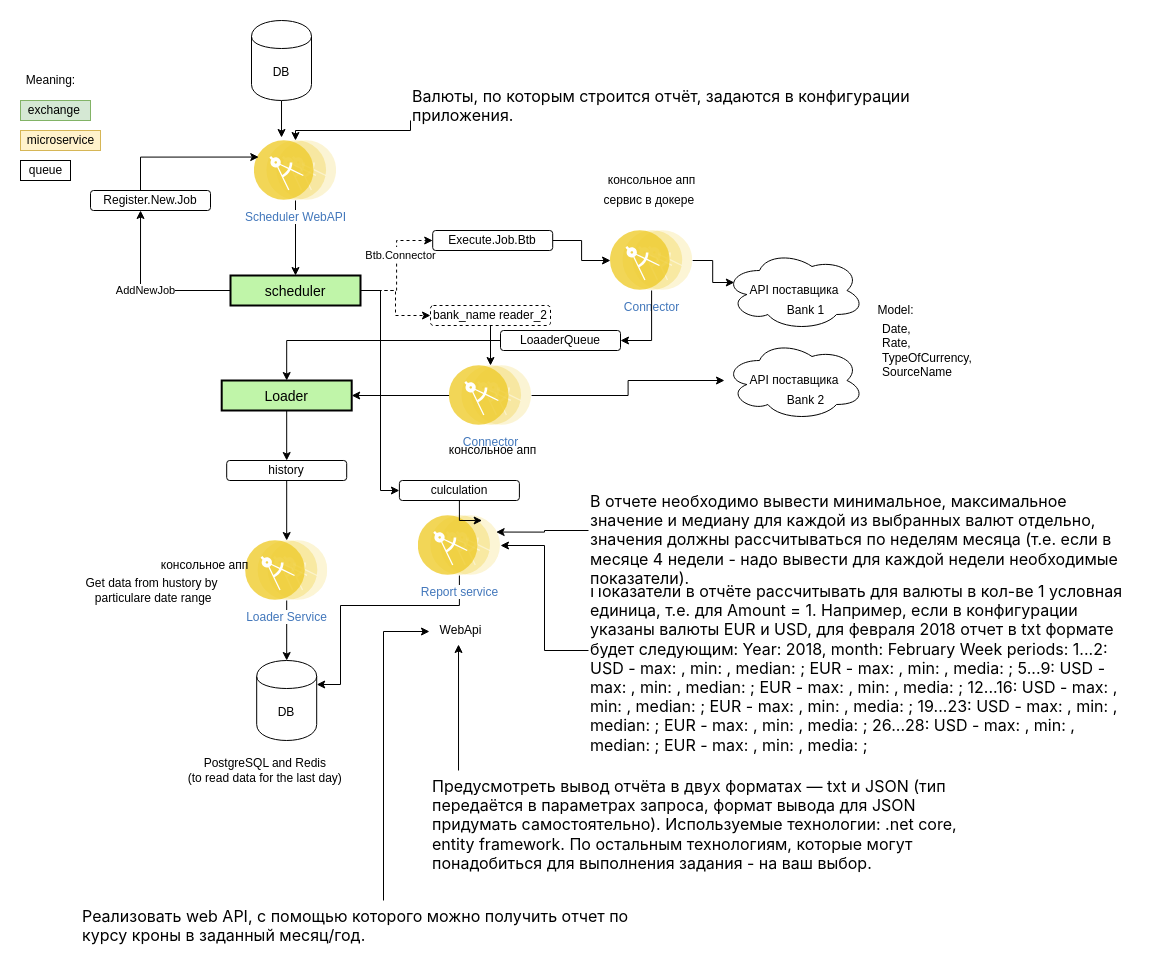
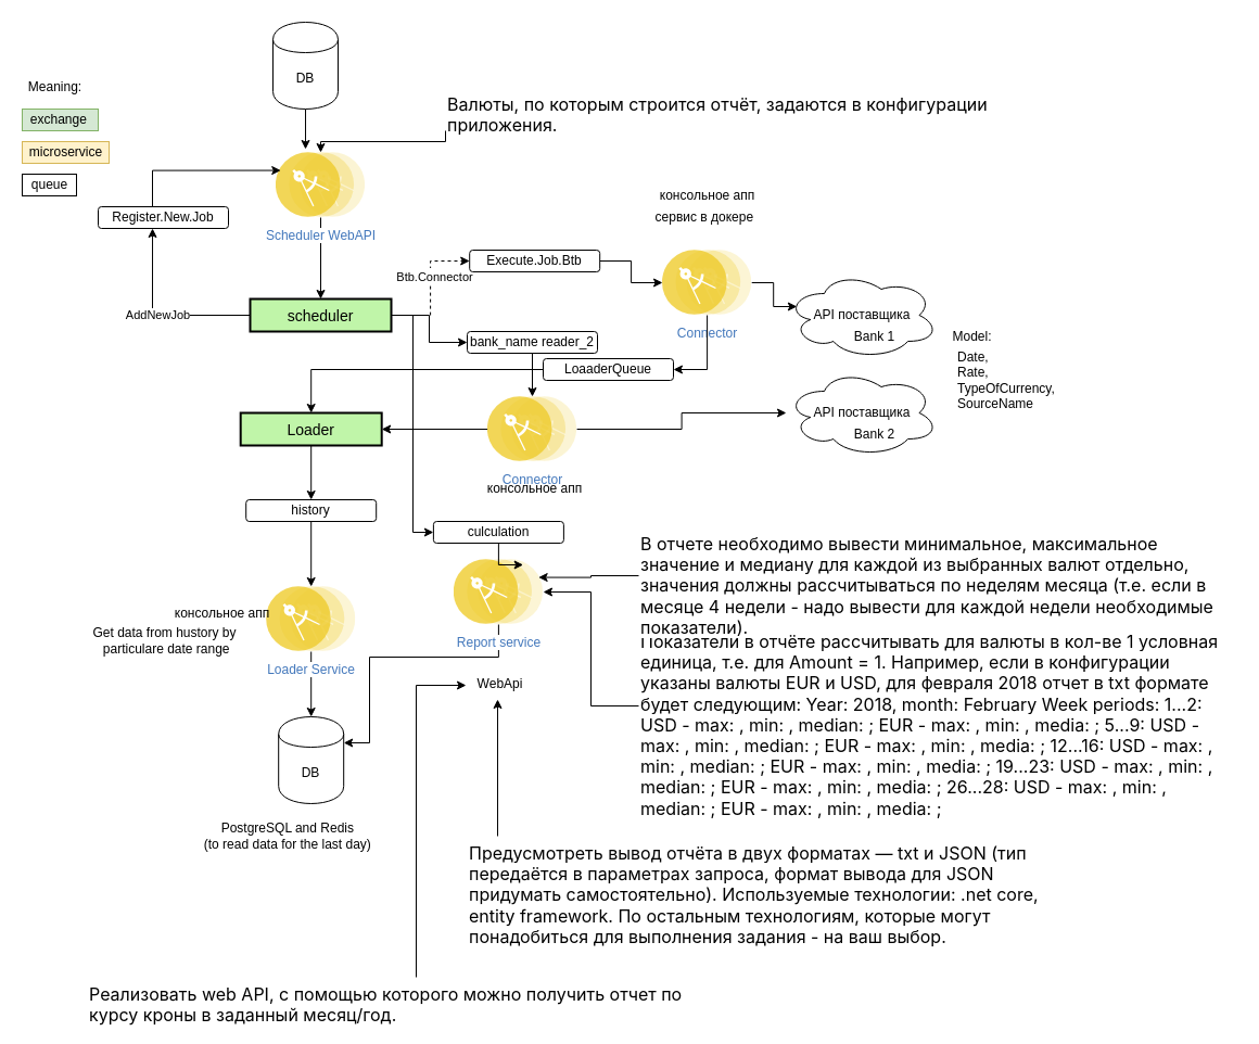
  <mxCell id="0" />
  <mxCell id="1" parent="0" />
  <mxCell id="2" style="edgeStyle=orthogonalEdgeStyle;rounded=0;orthogonalLoop=1;jettySize=auto;html=1;" parent="1" source="4" target="12" edge="1"><mxGeometry relative="1" as="geometry" /></mxCell>
  <mxCell id="3" style="edgeStyle=orthogonalEdgeStyle;rounded=0;orthogonalLoop=1;jettySize=auto;html=1;" parent="1" source="4" target="18" edge="1"><mxGeometry relative="1" as="geometry" /></mxCell>
  <mxCell id="4" value="Connector" style="aspect=fixed;perimeter=ellipsePerimeter;html=1;align=center;shadow=0;dashed=0;fontColor=#4277BB;labelBackgroundColor=#ffffff;fontSize=12;spacingTop=3;image;image=img/lib/ibm/applications/microservice.svg;" parent="1" vertex="1"><mxGeometry x="448.9" y="365" width="82.2" height="60" as="geometry" /></mxCell>
- <mxCell id="5" style="edgeStyle=orthogonalEdgeStyle;rounded=0;orthogonalLoop=1;jettySize=auto;html=1;entryX=0;entryY=0.5;entryDx=0;entryDy=0;dashed=1;" parent="1" source="11" target="16" edge="1"><mxGeometry relative="1" as="geometry" /></mxCell>
+ <mxCell id="5" style="edgeStyle=orthogonalEdgeStyle;rounded=0;orthogonalLoop=1;jettySize=auto;html=1;entryX=0;entryY=0.5;entryDx=0;entryDy=0;" parent="1" source="11" target="16" edge="1"><mxGeometry relative="1" as="geometry" /></mxCell>
  <mxCell id="6" style="edgeStyle=orthogonalEdgeStyle;rounded=0;orthogonalLoop=1;jettySize=auto;html=1;entryX=0;entryY=0.5;entryDx=0;entryDy=0;dashed=1;" parent="1" source="11" target="28" edge="1"><mxGeometry relative="1" as="geometry" /></mxCell>
  <mxCell id="7" value="t" style="edgeLabel;html=1;align=center;verticalAlign=middle;resizable=0;points=[];" parent="6" vertex="1" connectable="0"><mxGeometry x="0.213" y="1" relative="1" as="geometry"><mxPoint as="offset" /></mxGeometry></mxCell>
  <mxCell id="8" value="Btb.Connector" style="edgeLabel;html=1;align=center;verticalAlign=middle;resizable=0;points=[];" parent="6" vertex="1" connectable="0"><mxGeometry x="0.18" y="-3" relative="1" as="geometry"><mxPoint as="offset" /></mxGeometry></mxCell>
  <mxCell id="9" style="edgeStyle=orthogonalEdgeStyle;rounded=0;orthogonalLoop=1;jettySize=auto;html=1;entryX=0;entryY=0.5;entryDx=0;entryDy=0;" parent="1" source="11" target="33" edge="1"><mxGeometry relative="1" as="geometry"><Array as="points"><mxPoint x="380" y="290" /><mxPoint x="380" y="490" /></Array></mxGeometry></mxCell>
  <mxCell id="10" value="AddNewJob" style="edgeStyle=orthogonalEdgeStyle;rounded=0;orthogonalLoop=1;jettySize=auto;html=1;entryX=0.417;entryY=1;entryDx=0;entryDy=0;entryPerimeter=0;" parent="1" source="11" target="60" edge="1"><mxGeometry relative="1" as="geometry" /></mxCell>
  <mxCell id="11" value="scheduler" style="strokeWidth=2;dashed=0;align=center;fontSize=14;shape=rect;fillColor=#c0f5a9;strokeColor=#000000;" parent="1" vertex="1"><mxGeometry x="230" y="275" width="130" height="30" as="geometry" /></mxCell>
  <mxCell id="12" value="API поставщика" style="ellipse;shape=cloud;whiteSpace=wrap;html=1;" parent="1" vertex="1"><mxGeometry x="724" y="340" width="140" height="80" as="geometry" /></mxCell>
  <mxCell id="13" style="edgeStyle=orthogonalEdgeStyle;rounded=0;orthogonalLoop=1;jettySize=auto;html=1;" parent="1" source="14" target="11" edge="1"><mxGeometry relative="1" as="geometry" /></mxCell>
  <mxCell id="14" value="Scheduler WebAPI" style="aspect=fixed;perimeter=ellipsePerimeter;html=1;align=center;shadow=0;dashed=0;fontColor=#4277BB;labelBackgroundColor=#ffffff;fontSize=12;spacingTop=3;image;image=img/lib/ibm/applications/microservice.svg;" parent="1" vertex="1"><mxGeometry x="253.9" y="140" width="82.2" height="60" as="geometry" /></mxCell>
  <mxCell id="15" style="edgeStyle=orthogonalEdgeStyle;rounded=0;orthogonalLoop=1;jettySize=auto;html=1;" parent="1" source="16" target="4" edge="1"><mxGeometry relative="1" as="geometry" /></mxCell>
- <mxCell id="16" value="bank_name reader_2" style="rounded=1;whiteSpace=wrap;html=1;dashed=1;" parent="1" vertex="1"><mxGeometry x="430" y="305" width="120" height="20" as="geometry" /></mxCell>
+ <mxCell id="16" value="bank_name reader_2" style="rounded=1;whiteSpace=wrap;html=1;" parent="1" vertex="1"><mxGeometry x="430" y="305" width="120" height="20" as="geometry" /></mxCell>
  <mxCell id="17" style="edgeStyle=orthogonalEdgeStyle;rounded=0;orthogonalLoop=1;jettySize=auto;html=1;entryX=0.5;entryY=0;entryDx=0;entryDy=0;" parent="1" source="18" target="22" edge="1"><mxGeometry relative="1" as="geometry" /></mxCell>
  <mxCell id="18" value="Loader" style="strokeWidth=2;dashed=0;align=center;fontSize=14;shape=rect;fillColor=#c0f5a9;strokeColor=#000000;" parent="1" vertex="1"><mxGeometry x="221.2" y="380" width="130" height="30" as="geometry" /></mxCell>
  <mxCell id="19" value="" style="edgeStyle=orthogonalEdgeStyle;rounded=0;orthogonalLoop=1;jettySize=auto;html=1;" parent="1" source="20" target="23" edge="1"><mxGeometry relative="1" as="geometry" /></mxCell>
  <mxCell id="20" value="Loader Service" style="aspect=fixed;perimeter=ellipsePerimeter;html=1;align=center;shadow=0;dashed=0;fontColor=#4277BB;labelBackgroundColor=#ffffff;fontSize=12;spacingTop=3;image;image=img/lib/ibm/applications/microservice.svg;" parent="1" vertex="1"><mxGeometry x="245.1" y="540" width="82.2" height="60" as="geometry" /></mxCell>
  <mxCell id="21" style="edgeStyle=orthogonalEdgeStyle;rounded=0;orthogonalLoop=1;jettySize=auto;html=1;entryX=0.5;entryY=0;entryDx=0;entryDy=0;" parent="1" source="22" target="20" edge="1"><mxGeometry relative="1" as="geometry" /></mxCell>
  <mxCell id="22" value="history" style="rounded=1;whiteSpace=wrap;html=1;" parent="1" vertex="1"><mxGeometry x="226.2" y="460" width="120" height="20" as="geometry" /></mxCell>
  <mxCell id="23" value="DB" style="shape=cylinder;whiteSpace=wrap;html=1;boundedLbl=1;backgroundOutline=1;" parent="1" vertex="1"><mxGeometry x="256.2" y="660" width="60" height="80" as="geometry" /></mxCell>
  <mxCell id="24" style="edgeStyle=orthogonalEdgeStyle;rounded=0;orthogonalLoop=1;jettySize=auto;html=1;entryX=0.07;entryY=0.4;entryDx=0;entryDy=0;entryPerimeter=0;" parent="1" source="26" target="29" edge="1"><mxGeometry relative="1" as="geometry" /></mxCell>
  <mxCell id="25" style="edgeStyle=orthogonalEdgeStyle;rounded=0;orthogonalLoop=1;jettySize=auto;html=1;entryX=0.5;entryY=0;entryDx=0;entryDy=0;" parent="1" source="63" target="18" edge="1"><mxGeometry relative="1" as="geometry"><Array as="points"><mxPoint x="286" y="340" /></Array></mxGeometry></mxCell>
  <mxCell id="26" value="Connector" style="aspect=fixed;perimeter=ellipsePerimeter;html=1;align=center;shadow=0;dashed=0;fontColor=#4277BB;labelBackgroundColor=#ffffff;fontSize=12;spacingTop=3;image;image=img/lib/ibm/applications/microservice.svg;" parent="1" vertex="1"><mxGeometry x="610" y="230" width="82.2" height="60" as="geometry" /></mxCell>
  <mxCell id="27" style="edgeStyle=orthogonalEdgeStyle;rounded=0;orthogonalLoop=1;jettySize=auto;html=1;" parent="1" source="28" target="26" edge="1"><mxGeometry relative="1" as="geometry" /></mxCell>
  <mxCell id="28" value="Execute.Job.Btb" style="rounded=1;whiteSpace=wrap;html=1;" parent="1" vertex="1"><mxGeometry x="432.2" y="230" width="120" height="20" as="geometry" /></mxCell>
  <mxCell id="29" value="API поставщика" style="ellipse;shape=cloud;whiteSpace=wrap;html=1;" parent="1" vertex="1"><mxGeometry x="724" y="250" width="140" height="80" as="geometry" /></mxCell>
  <mxCell id="30" style="edgeStyle=orthogonalEdgeStyle;rounded=0;orthogonalLoop=1;jettySize=auto;html=1;entryX=1;entryY=0.3;entryDx=0;entryDy=0;" parent="1" source="31" target="23" edge="1"><mxGeometry relative="1" as="geometry"><Array as="points"><mxPoint x="340" y="605" /><mxPoint x="340" y="684" /></Array></mxGeometry></mxCell>
  <mxCell id="31" value="Report service" style="aspect=fixed;perimeter=ellipsePerimeter;html=1;align=center;shadow=0;dashed=0;fontColor=#4277BB;labelBackgroundColor=#ffffff;fontSize=12;spacingTop=3;image;image=img/lib/ibm/applications/microservice.svg;" parent="1" vertex="1"><mxGeometry x="417.8" y="515" width="82.2" height="60" as="geometry" /></mxCell>
  <mxCell id="32" style="edgeStyle=orthogonalEdgeStyle;rounded=0;orthogonalLoop=1;jettySize=auto;html=1;" parent="1" source="33" target="31" edge="1"><mxGeometry relative="1" as="geometry" /></mxCell>
  <mxCell id="33" value="culculation" style="rounded=1;whiteSpace=wrap;html=1;" parent="1" vertex="1"><mxGeometry x="398.9" y="480" width="120" height="20" as="geometry" /></mxCell>
  <mxCell id="34" style="edgeStyle=orthogonalEdgeStyle;rounded=0;orthogonalLoop=1;jettySize=auto;html=1;entryX=0.467;entryY=1.2;entryDx=0;entryDy=0;entryPerimeter=0;" parent="1" source="35" target="56" edge="1"><mxGeometry relative="1" as="geometry"><mxPoint x="390" y="740" as="targetPoint" /><Array as="points"><mxPoint x="458" y="780" /><mxPoint x="458" y="780" /></Array></mxGeometry></mxCell>
  <mxCell id="35" value="&lt;!--StartFragment--&gt;&lt;span style=&quot;font-family: -apple-system, BlinkMacSystemFont, &amp;quot;Segoe UI&amp;quot;, Helvetica, Arial, sans-serif, &amp;quot;Apple Color Emoji&amp;quot;, &amp;quot;Segoe UI Emoji&amp;quot;; font-size: 16px; font-style: normal; font-variant-ligatures: normal; font-variant-caps: normal; font-weight: 400; letter-spacing: normal; orphans: 2; text-align: left; text-indent: 0px; text-transform: none; widows: 2; word-spacing: 0px; -webkit-text-stroke-width: 0px; background-color: rgb(255, 255, 255); text-decoration-style: initial; text-decoration-color: initial; float: none; display: inline !important;&quot;&gt;Предусмотреть вывод отчёта в двух форматах — txt и JSON (тип передаётся в параметрах запроса, формат вывода для JSON придумать самостоятельно). Используемые технологии: .net core, entity framework. По остальным технологиям, которые могут понадобиться для выполнения задания - на ваш выбор.&lt;span style=&quot;&quot;&gt;&amp;nbsp;&lt;/span&gt;&lt;/span&gt;&lt;!--EndFragment--&gt;" style="text;whiteSpace=wrap;html=1;" parent="1" vertex="1"><mxGeometry x="430" y="770" width="550" height="90" as="geometry" /></mxCell>
  <mxCell id="36" style="edgeStyle=orthogonalEdgeStyle;rounded=0;orthogonalLoop=1;jettySize=auto;html=1;" parent="1" source="37" target="14" edge="1"><mxGeometry relative="1" as="geometry"><Array as="points"><mxPoint x="410" y="130" /><mxPoint x="295" y="130" /></Array></mxGeometry></mxCell>
  <mxCell id="37" value="&lt;!--StartFragment--&gt;&lt;span style=&quot;font-family: -apple-system, BlinkMacSystemFont, &amp;quot;Segoe UI&amp;quot;, Helvetica, Arial, sans-serif, &amp;quot;Apple Color Emoji&amp;quot;, &amp;quot;Segoe UI Emoji&amp;quot;; font-size: 16px; font-style: normal; font-variant-ligatures: normal; font-variant-caps: normal; font-weight: 400; letter-spacing: normal; orphans: 2; text-align: left; text-indent: 0px; text-transform: none; widows: 2; word-spacing: 0px; -webkit-text-stroke-width: 0px; background-color: rgb(255, 255, 255); text-decoration-style: initial; text-decoration-color: initial; float: none; display: inline !important;&quot;&gt;Валюты, по которым строится отчёт, задаются в конфигурации приложения.&lt;/span&gt;&lt;!--EndFragment--&gt;" style="text;whiteSpace=wrap;html=1;" parent="1" vertex="1"><mxGeometry x="410" y="80" width="550" height="40" as="geometry" /></mxCell>
  <mxCell id="38" style="edgeStyle=orthogonalEdgeStyle;rounded=0;orthogonalLoop=1;jettySize=auto;html=1;" parent="1" source="39" target="31" edge="1"><mxGeometry relative="1" as="geometry" /></mxCell>
  <mxCell id="39" value="&lt;!--StartFragment--&gt;&lt;span style=&quot;font-family: -apple-system, BlinkMacSystemFont, &amp;quot;Segoe UI&amp;quot;, Helvetica, Arial, sans-serif, &amp;quot;Apple Color Emoji&amp;quot;, &amp;quot;Segoe UI Emoji&amp;quot;; font-size: 16px; font-style: normal; font-variant-ligatures: normal; font-variant-caps: normal; font-weight: 400; letter-spacing: normal; orphans: 2; text-align: left; text-indent: 0px; text-transform: none; widows: 2; word-spacing: 0px; -webkit-text-stroke-width: 0px; background-color: rgb(255, 255, 255); text-decoration-style: initial; text-decoration-color: initial; float: none; display: inline !important;&quot;&gt;Показатели в отчёте рассчитывать для валюты в кол-ве 1 условная единица, т.е. для Amount = 1. Например, если в конфигурации указаны валюты EUR и USD, для февраля 2018 отчет в txt формате будет следующим: Year: 2018, month: February Week periods: 1...2: USD - max: , min: , median: ; EUR - max: , min: , media: ; 5...9: USD - max: , min: , median: ; EUR - max: , min: , media: ; 12...16: USD - max: , min: , median: ; EUR - max: , min: , media: ; 19...23: USD - max: , min: , median: ; EUR - max: , min: , media: ; 26...28: USD - max: , min: , median: ; EUR - max: , min: , media: ;&lt;/span&gt;&lt;!--EndFragment--&gt;" style="text;whiteSpace=wrap;html=1;" parent="1" vertex="1"><mxGeometry x="588" y="575" width="550" height="150" as="geometry" /></mxCell>
  <mxCell id="40" style="edgeStyle=orthogonalEdgeStyle;rounded=0;orthogonalLoop=1;jettySize=auto;html=1;entryX=-0.017;entryY=0.55;entryDx=0;entryDy=0;entryPerimeter=0;" parent="1" target="56" edge="1"><mxGeometry relative="1" as="geometry"><mxPoint x="383" y="900" as="sourcePoint" /><Array as="points"><mxPoint x="383" y="631" /></Array><mxPoint x="440" y="670" as="targetPoint" /></mxGeometry></mxCell>
  <mxCell id="41" value="&lt;!--StartFragment--&gt;&lt;span style=&quot;font-family: -apple-system, BlinkMacSystemFont, &amp;quot;Segoe UI&amp;quot;, Helvetica, Arial, sans-serif, &amp;quot;Apple Color Emoji&amp;quot;, &amp;quot;Segoe UI Emoji&amp;quot;; font-size: 16px; font-style: normal; font-variant-ligatures: normal; font-variant-caps: normal; font-weight: 400; letter-spacing: normal; orphans: 2; text-align: left; text-indent: 0px; text-transform: none; widows: 2; word-spacing: 0px; -webkit-text-stroke-width: 0px; background-color: rgb(255, 255, 255); text-decoration-style: initial; text-decoration-color: initial; float: none; display: inline !important;&quot;&gt;Реализовать web API, с помощью которого можно получить отчет по курсу кроны в заданный месяц/год.&lt;/span&gt;&lt;!--EndFragment--&gt;" style="text;whiteSpace=wrap;html=1;" parent="1" vertex="1"><mxGeometry x="80" y="900" width="550" height="40" as="geometry" /></mxCell>
  <mxCell id="42" style="edgeStyle=orthogonalEdgeStyle;rounded=0;orthogonalLoop=1;jettySize=auto;html=1;entryX=1;entryY=0.25;entryDx=0;entryDy=0;" parent="1" source="43" target="31" edge="1"><mxGeometry relative="1" as="geometry" /></mxCell>
  <mxCell id="43" value="&lt;!--StartFragment--&gt;&lt;span style=&quot;font-family: -apple-system, BlinkMacSystemFont, &amp;quot;Segoe UI&amp;quot;, Helvetica, Arial, sans-serif, &amp;quot;Apple Color Emoji&amp;quot;, &amp;quot;Segoe UI Emoji&amp;quot;; font-size: 16px; font-style: normal; font-variant-ligatures: normal; font-variant-caps: normal; font-weight: 400; letter-spacing: normal; orphans: 2; text-align: left; text-indent: 0px; text-transform: none; widows: 2; word-spacing: 0px; -webkit-text-stroke-width: 0px; background-color: rgb(255, 255, 255); text-decoration-style: initial; text-decoration-color: initial; float: none; display: inline !important;&quot;&gt;В отчете необходимо вывести минимальное, максимальное значение и медиану для каждой из выбранных валют отдельно, значения должны рассчитываться по неделям месяца (т.е. если в месяце 4 недели - надо вывести для каждой недели необходимые показатели).&lt;/span&gt;&lt;!--EndFragment--&gt;" style="text;whiteSpace=wrap;html=1;" parent="1" vertex="1"><mxGeometry x="588" y="485" width="550" height="90" as="geometry" /></mxCell>
  <mxCell id="44" value="сервис в докере&amp;nbsp;" style="text;html=1;align=center;verticalAlign=middle;resizable=0;points=[];autosize=1;" parent="1" vertex="1"><mxGeometry x="595" y="190" width="110" height="20" as="geometry" /></mxCell>
  <mxCell id="45" value="Date, &lt;br&gt;Rate, &lt;br&gt;TypeOfCurrency, &lt;br&gt;SourceName" style="text;html=1;align=left;verticalAlign=middle;resizable=0;points=[];autosize=1;" parent="1" vertex="1"><mxGeometry x="880" y="320" width="110" height="60" as="geometry" /></mxCell>
  <mxCell id="46" value="PostgreSQL and Redis&amp;nbsp;&lt;br&gt;&lt;span class=&quot;VIiyi&quot; lang=&quot;en&quot;&gt;(to read data for the last day)&lt;/span&gt;&amp;nbsp;" style="text;html=1;align=center;verticalAlign=middle;resizable=0;points=[];autosize=1;" parent="1" vertex="1"><mxGeometry x="181.2" y="755" width="170" height="30" as="geometry" /></mxCell>
  <mxCell id="47" value="Bank 1" style="text;html=1;align=center;verticalAlign=middle;resizable=0;points=[];autosize=1;" parent="1" vertex="1"><mxGeometry x="780" y="300" width="50" height="20" as="geometry" /></mxCell>
  <mxCell id="48" value="Bank 2" style="text;html=1;align=center;verticalAlign=middle;resizable=0;points=[];autosize=1;" parent="1" vertex="1"><mxGeometry x="780" y="390" width="50" height="20" as="geometry" /></mxCell>
  <mxCell id="49" value="exchange&amp;nbsp;" style="text;html=1;align=center;verticalAlign=middle;resizable=0;points=[];autosize=1;fillColor=#d5e8d4;strokeColor=#82b366;" parent="1" vertex="1"><mxGeometry x="20" y="100" width="70" height="20" as="geometry" /></mxCell>
  <mxCell id="50" value="Meaning:" style="text;html=1;align=center;verticalAlign=middle;resizable=0;points=[];autosize=1;" parent="1" vertex="1"><mxGeometry x="20" y="70" width="60" height="20" as="geometry" /></mxCell>
  <mxCell id="51" value="microservice" style="text;html=1;align=center;verticalAlign=middle;resizable=0;points=[];autosize=1;fillColor=#fff2cc;strokeColor=#d6b656;" parent="1" vertex="1"><mxGeometry x="20" y="130" width="80" height="20" as="geometry" /></mxCell>
  <mxCell id="52" value="queue" style="text;html=1;align=center;verticalAlign=middle;resizable=0;points=[];autosize=1;rounded=0;strokeColor=#000000;" parent="1" vertex="1"><mxGeometry x="20" y="160" width="50" height="20" as="geometry" /></mxCell>
  <mxCell id="53" value="консольное апп" style="text;html=1;align=center;verticalAlign=middle;resizable=0;points=[];autosize=1;" parent="1" vertex="1"><mxGeometry x="601.1" y="170" width="100" height="20" as="geometry" /></mxCell>
  <mxCell id="54" value="консольное апп" style="text;html=1;align=center;verticalAlign=middle;resizable=0;points=[];autosize=1;" parent="1" vertex="1"><mxGeometry x="442.2" y="440" width="100" height="20" as="geometry" /></mxCell>
  <mxCell id="55" value="консольное апп" style="text;html=1;align=center;verticalAlign=middle;resizable=0;points=[];autosize=1;" parent="1" vertex="1"><mxGeometry x="153.9" y="555" width="100" height="20" as="geometry" /></mxCell>
  <mxCell id="56" value="WebApi" style="text;html=1;align=center;verticalAlign=middle;resizable=0;points=[];autosize=1;" parent="1" vertex="1"><mxGeometry x="430" y="620" width="60" height="20" as="geometry" /></mxCell>
  <mxCell id="57" value="Model:" style="text;html=1;align=center;verticalAlign=middle;resizable=0;points=[];autosize=1;" parent="1" vertex="1"><mxGeometry x="870" y="300" width="50" height="20" as="geometry" /></mxCell>
  <mxCell id="58" value="Get data from hustory by&lt;br&gt;&amp;nbsp;particulare date range" style="text;html=1;align=center;verticalAlign=middle;resizable=0;points=[];autosize=1;" parent="1" vertex="1"><mxGeometry x="76.2" y="575" width="150" height="30" as="geometry" /></mxCell>
  <mxCell id="59" style="edgeStyle=orthogonalEdgeStyle;rounded=0;orthogonalLoop=1;jettySize=auto;html=1;exitX=0.5;exitY=0;exitDx=0;exitDy=0;entryX=0;entryY=0.25;entryDx=0;entryDy=0;" parent="1" source="60" target="14" edge="1"><mxGeometry relative="1" as="geometry"><Array as="points"><mxPoint x="140" y="190" /><mxPoint x="140" y="157" /></Array></mxGeometry></mxCell>
  <mxCell id="60" value="Register.New.Job" style="rounded=1;whiteSpace=wrap;html=1;" parent="1" vertex="1"><mxGeometry x="90" y="190" width="120" height="20" as="geometry" /></mxCell>
  <mxCell id="61" style="edgeStyle=orthogonalEdgeStyle;rounded=0;orthogonalLoop=1;jettySize=auto;html=1;entryX=0.33;entryY=-0.05;entryDx=0;entryDy=0;entryPerimeter=0;" parent="1" source="62" target="14" edge="1"><mxGeometry relative="1" as="geometry"><mxPoint x="281" y="130" as="targetPoint" /><Array as="points" /></mxGeometry></mxCell>
  <mxCell id="62" value="DB" style="shape=cylinder;whiteSpace=wrap;html=1;boundedLbl=1;backgroundOutline=1;" parent="1" vertex="1"><mxGeometry x="251" y="20" width="60" height="80" as="geometry" /></mxCell>
  <mxCell id="63" value="LoaaderQueue" style="rounded=1;whiteSpace=wrap;html=1;" vertex="1" parent="1"><mxGeometry x="500" y="330" width="120" height="20" as="geometry" /></mxCell>
  <mxCell id="64" style="edgeStyle=orthogonalEdgeStyle;rounded=0;orthogonalLoop=1;jettySize=auto;html=1;" edge="1" parent="1" source="26"><mxGeometry relative="1" as="geometry"><Array as="points"><mxPoint x="651" y="340" /></Array><mxPoint x="651.1" y="290" as="sourcePoint" /><mxPoint x="620" y="340" as="targetPoint" /></mxGeometry></mxCell>
